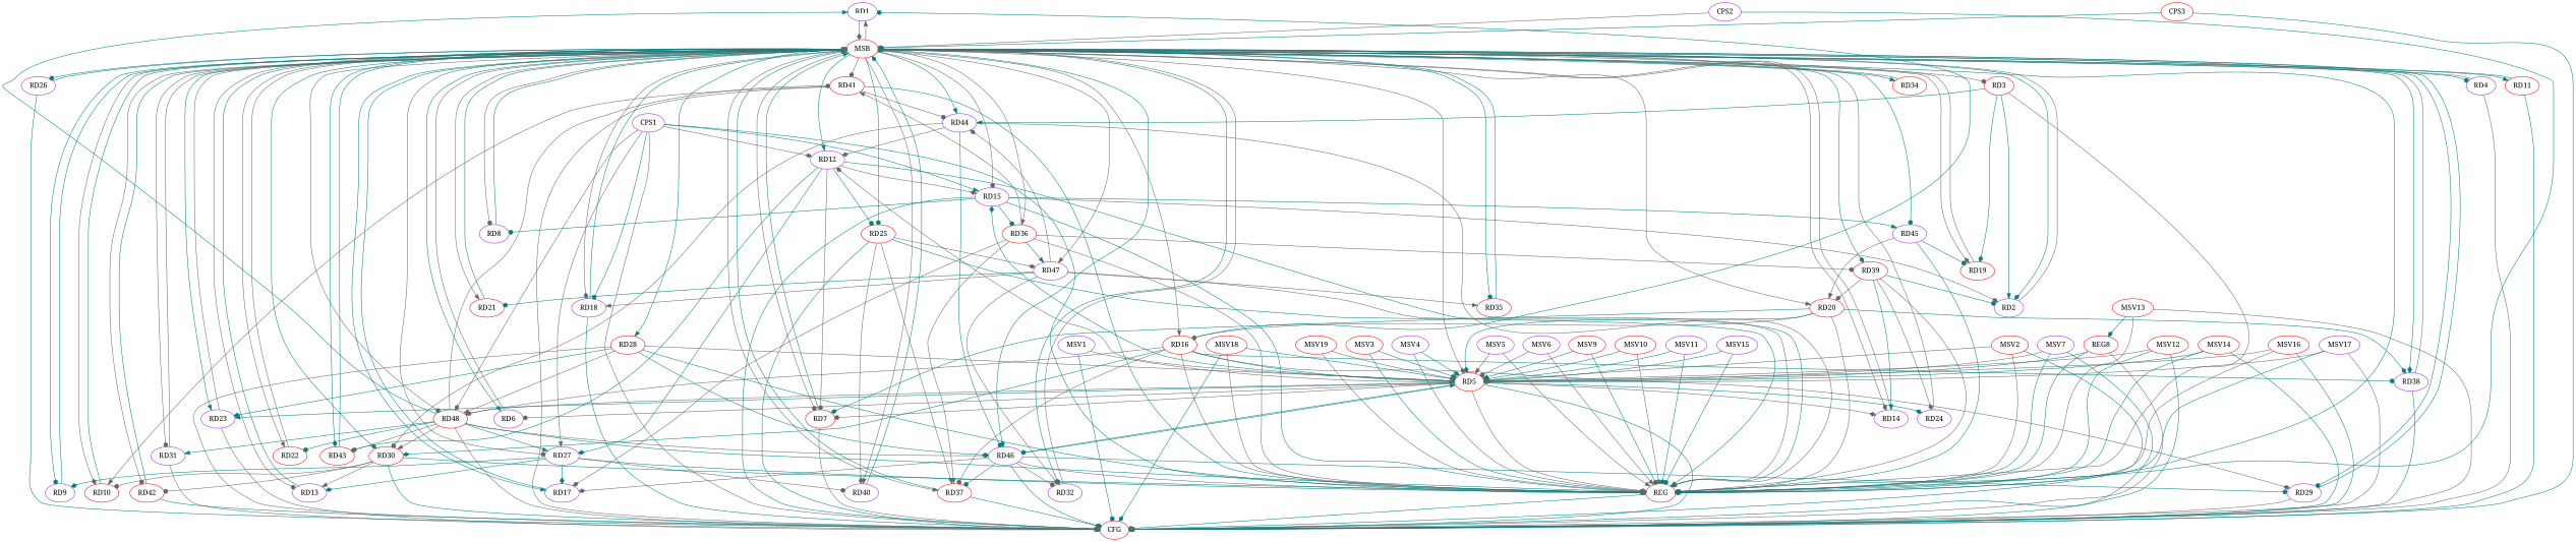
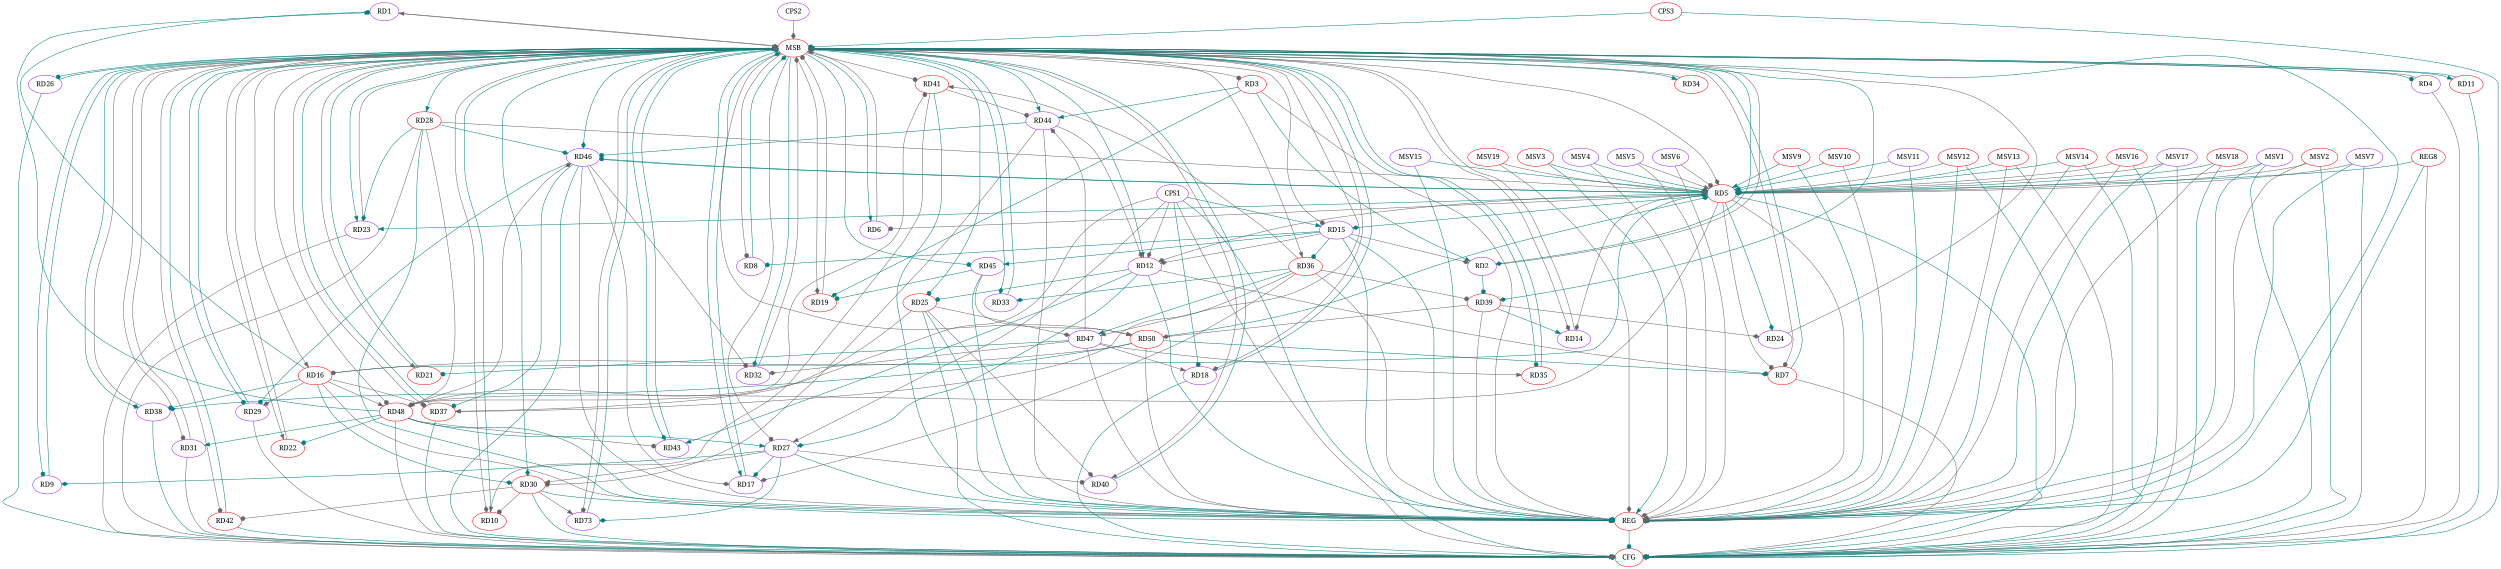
  strict digraph {
    fontname="Noto Serif"
    node [color=red fontname="Noto Serif"]
    edge [arrowhead=diamond color=teal fontname="Noto Serif"]
    n1 [color=purple label=RD1]
    n2 [label=MSB]
    n3 [color=purple label=RD2]
    n4 [label=RD3]
    n5 [label=RD19]
    n6 [color=purple label=RD44]
    n7 [label=REG]
    n8 [color=purple label=RD4]
    n9 [label=RD5]
    n10 [color=purple label=RD6]
    n11 [label=RD7]
    n12 [color=purple label=RD12]
    n13 [color=purple label=RD14]
    n14 [color=purple label=RD15]
    n15 [color=purple label=RD23]
    n16 [color=purple label=RD46]
    n17 [label=RD48]
    n18 [color=purple label=RD8]
    n19 [color=purple label=RD9]
    n20 [label=RD10]
    n21 [label=RD11]
    n22 [label=RD25]
    n23 [color=purple label=RD27]
-   n24 [label=RD43]
-   n25 [color=purple label=RD13]
+   n24 [color=purple label=RD43]
+   n25 [color=purple label=RD73]
    n26 [label=RD36]
    n27 [color=purple label=RD45]
    n28 [label=RD16]
    n29 [color=purple label=RD29]
    n30 [label=RD30]
    n31 [label=RD37]
    n32 [color=purple label=RD38]
    n33 [color=purple label=RD17]
    n34 [color=purple label=RD18]
-   n35 [label=RD20]
+   n35 [label=RD50]
    n36 [label=RD21]
    n37 [label=RD22]
    n38 [color=purple label=RD40]
    n39 [color=purple label=RD47]
    n40 [color=purple label=RD26]
    n41 [label=RD28]
    n42 [label=RD42]
    n43 [color=purple label=RD31]
    n44 [color=purple label=RD32]
+   n45 [color=purple label=RD33]
    n46 [label=RD34]
    n47 [label=RD35]
    n48 [label=RD39]
    n49 [label=RD41]
    n50 [label=CFG]
    n51 [color=purple label=RD24]
    n52 [color=purple label=CPS1]
    n53 [color=purple label=CPS2]
    n54 [label=CPS3]
    n55 [color=purple label=MSV1]
    n56 [label=MSV2]
    n57 [label=MSV3]
    n58 [color=purple label=MSV4]
    n59 [color=purple label=MSV5]
    n60 [color=purple label=MSV6]
    n61 [color=purple label=MSV7]
    n62 [label=REG8]
    n63 [label=MSV9]
    n64 [label=MSV10]
    n65 [color=purple label=MSV11]
    n66 [label=MSV12]
    n67 [label=MSV13]
    n68 [label=MSV14]
    n69 [color=purple label=MSV15]
    n70 [label=MSV16]
    n71 [color=purple label=MSV17]
    n72 [label=MSV18]
    n73 [label=MSV19]
    n1 -> n2 [color=gray40]
    n2 -> n1 [arrowhead=normal color=gray40]
    n2 -> n3
    n2 -> n4 [arrowhead=dot color=gray40]
    n2 -> n5 [color=gray40]
    n2 -> n6 [arrowhead=normal]
    n2 -> n7
    n2 -> n8 [arrowhead=dot]
    n2 -> n9 [color=gray40]
    n2 -> n10 [arrowhead=normal]
    n2 -> n11 [arrowhead=dot color=gray40]
    n2 -> n12 [arrowhead=normal]
    n2 -> n13 [color=gray40]
    n2 -> n14 [arrowhead=dot color=gray40]
    n2 -> n15 [arrowhead=normal]
    n2 -> n16
    n2 -> n17 [arrowhead=dot color=gray40]
    n2 -> n18 [arrowhead=dot color=gray40]
    n2 -> n19 [arrowhead=dot]
    n2 -> n20 [color=gray40]
    n2 -> n21 [arrowhead=normal]
    n2 -> n22 [arrowhead=dot]
    n2 -> n23 [arrowhead=dot color=gray40]
    n2 -> n24
    n2 -> n25 [arrowhead=dot color=gray40]
    n2 -> n26 [arrowhead=normal color=gray40]
    n2 -> n27 [arrowhead=dot]
    n2 -> n28 [arrowhead=normal color=gray40]
    n2 -> n29 [arrowhead=dot]
    n2 -> n30
    n2 -> n31 [arrowhead=normal color=gray40]
    n2 -> n32
    n2 -> n33 [arrowhead=normal]
    n2 -> n34 [color=gray40]
    n2 -> n35 [arrowhead=normal color=gray40]
    n2 -> n36 [arrowhead=normal color=gray40]
    n2 -> n37 [arrowhead=normal color=gray40]
    n2 -> n38 [arrowhead=normal color=gray40]
    n2 -> n39 [arrowhead=normal color=gray40]
    n2 -> n40 [arrowhead=dot]
    n2 -> n41 [arrowhead=normal]
    n2 -> n42 [arrowhead=dot color=gray40]
    n2 -> n43 [arrowhead=dot color=gray40]
    n2 -> n44
+   n2 -> n45
    n2 -> n46 [arrowhead=normal]
    n2 -> n47 [arrowhead=dot]
    n2 -> n48
    n2 -> n49 [arrowhead=dot color=gray40]
    n3 -> n2 [color=gray40]
    n4 -> n3 [arrowhead=normal]
    n4 -> n5
    n4 -> n6 [arrowhead=normal]
    n4 -> n7 [color=gray40]
    n5 -> n2 [arrowhead=dot color=gray40]
    n6 -> n7 [color=gray40]
    n6 -> n12 [color=gray40]
    n6 -> n16 [arrowhead=dot]
    n6 -> n30 [arrowhead=dot color=gray40]
    n7 -> n50 [arrowhead=dot]
    n8 -> n2 [arrowhead=normal color=gray40]
    n8 -> n50 [arrowhead=normal color=gray40]
    n9 -> n7 [color=gray40]
    n9 -> n10 [arrowhead=dot color=gray40]
    n9 -> n11 [arrowhead=dot color=gray40]
    n9 -> n12 [color=gray40]
    n9 -> n13 [color=gray40]
    n9 -> n14
    n9 -> n15 [arrowhead=normal]
    n9 -> n16 [arrowhead=dot]
    n9 -> n17 [color=gray40]
    n9 -> n50 [arrowhead=normal]
    n9 -> n51
    n10 -> n2 [color=gray40]
    n11 -> n2 [arrowhead=normal]
    n11 -> n50 [color=gray40]
    n12 -> n7 [arrowhead=normal]
    n12 -> n11 [arrowhead=dot color=gray40]
    n12 -> n22 [arrowhead=dot]
    n12 -> n23
    n12 -> n24 [arrowhead=normal]
    n13 -> n2 [arrowhead=dot color=gray40]
    n14 -> n3 [color=gray40]
    n14 -> n7 [arrowhead=normal]
-   n12 -> n14 [color=gray40]
+   n14 -> n12 [color=gray40]
    n14 -> n18 [arrowhead=dot]
    n14 -> n26 [arrowhead=dot]
    n14 -> n27 [arrowhead=normal]
    n14 -> n50
    n15 -> n2 [arrowhead=normal color=gray40]
    n15 -> n50 [color=gray40]
    n16 -> n7 [arrowhead=normal color=gray40]
    n16 -> n9 [arrowhead=normal]
    n16 -> n29 [arrowhead=dot]
    n16 -> n31 [arrowhead=dot]
    n16 -> n33 [color=gray40]
    n16 -> n44 [arrowhead=dot color=gray40]
    n16 -> n50
    n17 -> n1 [arrowhead=normal]
    n17 -> n7
    n17 -> n16 [color=gray40]
    n17 -> n23 [arrowhead=normal]
    n17 -> n24 [arrowhead=dot color=gray40]
-   n17 -> n30 [arrowhead=normal color=gray40]
+   n23 -> n30 [arrowhead=normal color=gray40]
    n17 -> n37 [arrowhead=dot]
    n17 -> n43 [arrowhead=normal]
    n17 -> n49 [arrowhead=dot color=gray40]
    n17 -> n50 [color=gray40]
    n18 -> n2
    n19 -> n2 [arrowhead=dot]
    n20 -> n2 [arrowhead=dot]
    n21 -> n2 [arrowhead=dot]
    n21 -> n50
    n22 -> n7 [arrowhead=normal]
    n22 -> n31 [arrowhead=normal color=gray40]
    n22 -> n38 [color=gray40]
    n22 -> n39 [color=gray40]
    n22 -> n50 [arrowhead=normal]
    n23 -> n7
    n23 -> n19
    n23 -> n25
    n23 -> n33
    n23 -> n38 [arrowhead=dot color=gray40]
    n24 -> n2 [arrowhead=dot]
    n25 -> n2 [arrowhead=dot]
    n26 -> n7 [arrowhead=normal color=gray40]
    n26 -> n31 [arrowhead=normal color=gray40]
    n26 -> n33 [color=gray40]
    n26 -> n39 [arrowhead=normal]
+   n26 -> n45
    n26 -> n48 [arrowhead=dot color=gray40]
    n26 -> n49 [arrowhead=normal color=gray40]
    n27 -> n5 [arrowhead=dot]
    n27 -> n7 [arrowhead=normal]
    n27 -> n35 [arrowhead=normal color=gray40]
    n28 -> n1 [arrowhead=dot]
    n28 -> n7 [color=gray40]
    n28 -> n9
    n28 -> n17 [arrowhead=normal color=gray40]
    n28 -> n29 [color=gray40]
    n28 -> n30
    n28 -> n31 [arrowhead=dot color=gray40]
    n28 -> n32 [arrowhead=dot]
    n29 -> n2 [arrowhead=normal]
    n29 -> n50 [arrowhead=normal color=gray40]
    n30 -> n7 [arrowhead=normal]
    n30 -> n20 [arrowhead=dot color=gray40]
    n30 -> n25 [arrowhead=normal color=gray40]
    n30 -> n42 [arrowhead=dot color=gray40]
    n30 -> n50 [arrowhead=dot]
    n31 -> n2 [arrowhead=normal]
    n31 -> n50 [arrowhead=dot]
    n32 -> n2 [color=gray40]
    n32 -> n50 [arrowhead=dot]
    n33 -> n2
    n34 -> n2 [arrowhead=normal]
    n34 -> n50
    n35 -> n7 [color=gray40]
    n35 -> n9
    n35 -> n11
    n35 -> n28 [arrowhead=dot color=gray40]
    n35 -> n32
    n36 -> n2 [arrowhead=dot]
    n37 -> n2 [color=gray40]
    n38 -> n2
    n39 -> n6 [color=gray40]
    n39 -> n7 [arrowhead=normal color=gray40]
    n39 -> n34 [arrowhead=normal color=gray40]
    n39 -> n36 [arrowhead=dot]
    n39 -> n44 [color=gray40]
    n39 -> n47 [arrowhead=normal color=gray40]
    n40 -> n2 [arrowhead=normal]
    n40 -> n50 [arrowhead=dot]
    n41 -> n7
    n41 -> n9 [arrowhead=dot color=gray40]
    n41 -> n15
    n41 -> n16
    n41 -> n17 [arrowhead=normal color=gray40]
    n41 -> n50 [color=gray40]
    n42 -> n2 [arrowhead=normal]
    n42 -> n50 [arrowhead=normal]
    n43 -> n2 [arrowhead=dot color=gray40]
    n43 -> n50 [color=gray40]
    n44 -> n2 [color=gray40]
+   n45 -> n2
    n46 -> n2 [color=gray40]
    n47 -> n2
-   n48 -> n3 [arrowhead=dot]
+   n3 -> n48 [arrowhead=dot]
    n48 -> n7 [arrowhead=dot color=gray40]
    n48 -> n13 [arrowhead=normal]
    n48 -> n35 [color=gray40]
    n48 -> n51 [color=gray40]
    n49 -> n6 [arrowhead=dot color=gray40]
    n49 -> n7 [arrowhead=dot]
    n49 -> n20 [arrowhead=normal color=gray40]
-   n49 -> n50 [arrowhead=dot color=gray40]
    n51 -> n2 [color=gray40]
    n52 -> n7
    n52 -> n12 [color=gray40]
    n52 -> n14 [arrowhead=normal]
    n52 -> n17 [color=gray40]
    n52 -> n23 [arrowhead=normal color=gray40]
    n52 -> n34 [arrowhead=dot]
    n52 -> n50 [arrowhead=normal color=gray40]
    n53 -> n2 [color=gray40]
    n54 -> n2 [arrowhead=dot]
    n54 -> n50
-   n53 -> n7
+   n55 -> n7
    n55 -> n9 [arrowhead=dot color=gray40]
    n55 -> n50 [arrowhead=dot]
    n56 -> n7 [arrowhead=dot color=gray40]
    n56 -> n9 [arrowhead=dot color=gray40]
    n56 -> n50
    n57 -> n7 [arrowhead=normal]
    n57 -> n9
    n58 -> n7 [color=gray40]
    n58 -> n9
    n59 -> n7 [arrowhead=normal color=gray40]
    n59 -> n9 [arrowhead=normal color=gray40]
    n60 -> n7 [arrowhead=normal color=gray40]
    n60 -> n9 [arrowhead=dot color=gray40]
    n61 -> n7
    n61 -> n9 [arrowhead=dot color=gray40]
    n61 -> n50 [arrowhead=dot]
    n62 -> n7
    n62 -> n9
    n62 -> n50 [arrowhead=dot color=gray40]
    n63 -> n7 [arrowhead=dot]
    n63 -> n9 [arrowhead=normal]
    n64 -> n7 [arrowhead=dot color=gray40]
    n64 -> n9 [arrowhead=normal]
    n65 -> n7 [arrowhead=dot]
    n65 -> n9 [arrowhead=normal]
    n66 -> n7 [arrowhead=normal]
    n66 -> n9 [color=gray40]
    n66 -> n50
    n67 -> n7 [arrowhead=dot color=gray40]
-   n67 -> n62
+   n67 -> n9
    n67 -> n50 [color=gray40]
    n68 -> n7 [arrowhead=dot]
    n68 -> n9 [arrowhead=dot]
    n68 -> n50
    n69 -> n7 [arrowhead=dot]
    n69 -> n9
    n70 -> n7 [arrowhead=dot color=gray40]
    n70 -> n9 [arrowhead=normal color=gray40]
    n70 -> n50 [arrowhead=normal]
    n71 -> n7
    n71 -> n9 [arrowhead=dot color=gray40]
    n71 -> n50 [arrowhead=normal color=gray40]
    n72 -> n7 [color=gray40]
    n72 -> n9 [arrowhead=dot]
    n72 -> n50
    n73 -> n7 [color=gray40]
    n73 -> n9 [color=gray40]
  }
